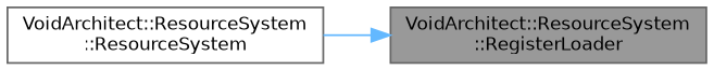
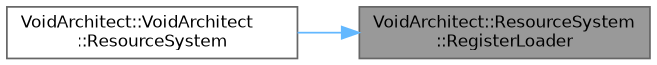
  digraph {
    rankdir=RL
    node [fontname=Helvetica fontsize=10 shape=box style=filled]
    n1 [color=gray40 fillcolor=grey60 fontcolor=black height=0.2 label="VoidArchitect::ResourceSystem\l::RegisterLoader" width=0.4]
-   n2 [color=grey40 fillcolor=white height=0.2 label="VoidArchitect::ResourceSystem\l::ResourceSystem" width=0.4]
+   n2 [color=grey40 fillcolor=white height=0.2 label="VoidArchitect::VoidArchitect\l::ResourceSystem" width=0.4]
    n1 -> n2 [color=steelblue1 dir=back fontname=Helvetica fontsize=10 labelfontname=Helvetica labelfontsize=10 style=solid]
  }
